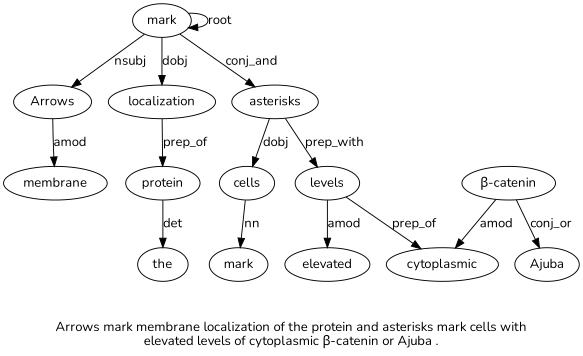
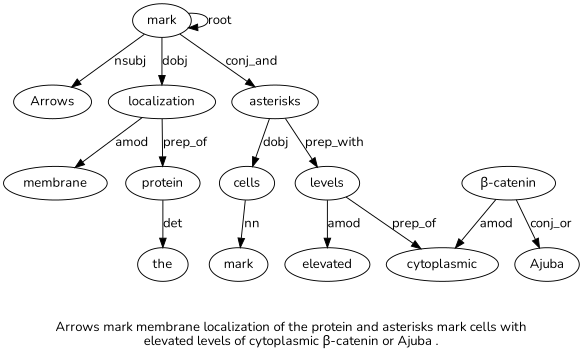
  digraph {
    fontname=Nunito
    label="Arrows mark membrane localization of the protein and asterisks mark cells with\nelevated levels of cytoplasmic β-catenin or Ajuba ."
    node [fillcolor=white fontname=Nunito style=filled]
    edge [fontname=Nunito]
    n1 [label=mark]
    n2 [label=Arrows]
    n3 [label=localization]
    n4 [label=asterisks]
    n5 [label=membrane]
    n6 [label=protein]
    n7 [label=cells]
    n8 [label=levels]
    n9 [label=the]
    n10 [label=mark]
    n11 [label=elevated]
    n12 [label=cytoplasmic]
    n13 [label="β-catenin"]
    n14 [label=Ajuba]
    n1 -> n1 [label=root]
    n1 -> n2 [label=nsubj]
    n1 -> n3 [label=dobj]
    n1 -> n4 [label=conj_and]
-   n2 -> n5 [label=amod]
+   n3 -> n5 [label=amod]
    n3 -> n6 [label=prep_of]
    n4 -> n7 [label=dobj]
    n4 -> n8 [label=prep_with]
    n6 -> n9 [label=det]
    n7 -> n10 [label=nn]
    n8 -> n11 [label=amod]
    n8 -> n12 [label=prep_of]
    n13 -> n12 [label=amod]
    n13 -> n14 [label=conj_or]
  }
